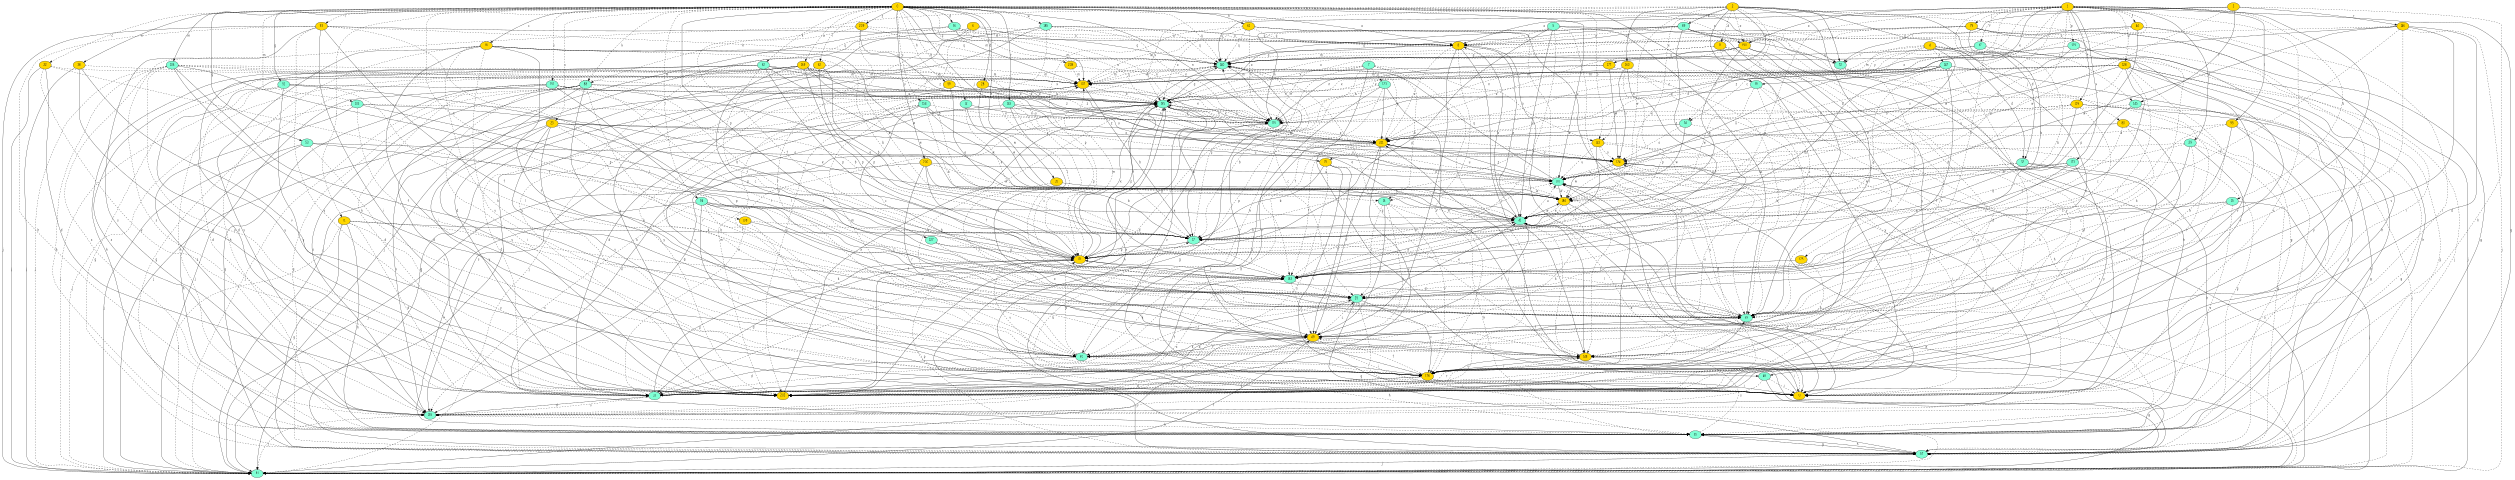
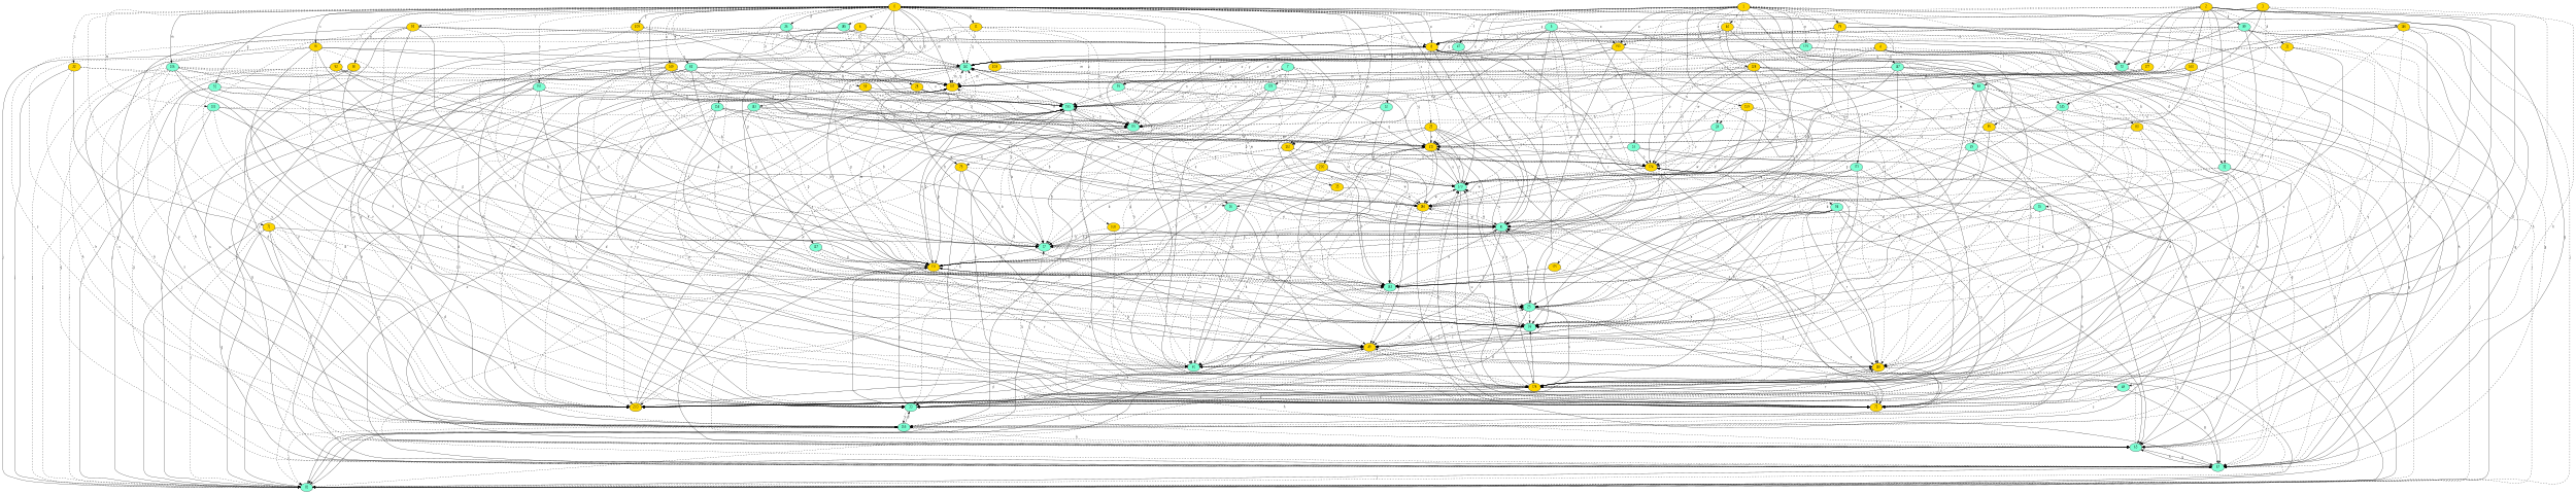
  strict digraph {
    fontname="Comic Neue"
    node [fillcolor=gold fontname="Comic Neue" style=filled]
    edge [fontname="Comic Neue" style=solid]
    0
    8
    12 [fillcolor=aquamarine]
    18
    22
    23
    26 [fillcolor=aquamarine]
    28
    35
    38
    39 [fillcolor=aquamarine]
    51 [fillcolor=aquamarine]
    53 [fillcolor=aquamarine]
    59
    61
    71
    72 [fillcolor=aquamarine]
    75
    82 [fillcolor=aquamarine]
    88 [fillcolor=aquamarine]
    92
    93
    94 [fillcolor=aquamarine]
    103 [fillcolor=aquamarine]
    106 [fillcolor=aquamarine]
    107
    108
    115 [fillcolor=aquamarine]
    122
    127 [fillcolor=aquamarine]
    140 [fillcolor=aquamarine]
    143 [fillcolor=aquamarine]
    145 [fillcolor=aquamarine]
    151 [fillcolor=aquamarine]
    154 [fillcolor=aquamarine]
    169
    170 [fillcolor=aquamarine]
    185 [fillcolor=aquamarine]
    190
    200
    208
    209
    41 [fillcolor=aquamarine]
    178
    49
    73
    148
    211
    186
    155 [fillcolor=aquamarine]
    65 [fillcolor=aquamarine]
    90 [fillcolor=aquamarine]
    17 [fillcolor=aquamarine]
    203
    81 [fillcolor=aquamarine]
    33 [fillcolor=aquamarine]
    163 [fillcolor=aquamarine]
    195 [fillcolor=aquamarine]
    57 [fillcolor=aquamarine]
    99 [fillcolor=aquamarine]
    131
    124
    25 [fillcolor=aquamarine]
    1
    15 [fillcolor=aquamarine]
    16 [fillcolor=aquamarine]
    29 [fillcolor=aquamarine]
    44
    47 [fillcolor=aquamarine]
    79
    95
    128
    129 [fillcolor=aquamarine]
    159
    173 [fillcolor=aquamarine]
    175
    2
    24 [fillcolor=aquamarine]
    31
    32 [fillcolor=aquamarine]
    48 [fillcolor=aquamarine]
    89 [fillcolor=aquamarine]
    160
    177
    3
    146
    4
    80
    147 [fillcolor=aquamarine]
    5 [fillcolor=aquamarine]
    6
    7 [fillcolor=aquamarine]
    123 [fillcolor=aquamarine]
    0 -> 8 [label=a]
    0 -> 12 [label=b style=dashed]
    0 -> 18 [label=c]
    0 -> 22 [label=c style=dashed]
    0 -> 23 [label=c style=dashed]
    0 -> 26 [label=d]
    0 -> 28 [label=d]
    0 -> 35 [label=e]
    0 -> 38 [label=e]
    0 -> 39 [label=e]
    0 -> 51 [label=g]
    0 -> 53 [label=g]
    0 -> 59 [label=h style=dashed]
    0 -> 61 [label=h]
    0 -> 71 [label=i style=dashed]
    0 -> 72 [label=i]
    0 -> 75 [label=j]
    0 -> 82 [label=k style=dashed]
    0 -> 88 [label=k style=dashed]
    0 -> 92 [label=l style=dashed]
    0 -> 93 [label=l style=dashed]
    0 -> 94 [label=l style=dashed]
    0 -> 103 [label=m style=dashed]
    0 -> 106 [label=m]
    0 -> 107 [label=m]
    0 -> 108 [label=n style=dashed]
    0 -> 115 [label=n]
    0 -> 122 [label=o style=dashed]
    0 -> 127 [label=p]
    0 -> 140 [label=q style=dashed]
    0 -> 143 [label=r]
    0 -> 145 [label=r style=dashed]
    0 -> 151 [label=s style=dashed]
    0 -> 154 [label=s style=dashed]
    0 -> 169 [label=u style=dashed]
    0 -> 170 [label=u]
    0 -> 185 [label=w style=dashed]
    0 -> 190 [label=x style=dashed]
    0 -> 200 [label=y]
    0 -> 208 [label=z style=dashed]
    0 -> 209 [label=z]
    8 -> 140 [label=q]
    8 -> 41 [label=e]
    8 -> 178 [label=v style=dashed]
    8 -> 49 [label=f]
    8 -> 73 [label=i]
    8 -> 148 [label=r]
    8 -> 211 [label=z style=dashed]
    12 -> 115 [label=n]
    12 -> 41 [label=e style=dashed]
    12 -> 186 [label=w]
    18 -> 140 [label=q]
    18 -> 178 [label=v style=dashed]
    18 -> 49 [label=f]
    18 -> 73 [label=i]
    18 -> 186 [label=w]
    18 -> 155 [label=s]
    18 -> 65 [label=h style=dashed]
    18 -> 90 [label=k style=dashed]
    18 -> 17 [label=b style=dashed]
    22 -> 107 [label=m style=dashed]
    22 -> 203 [label=y style=dashed]
    22 -> 81 [label=j]
    22 -> 33 [label=d]
    22 -> 163 [label=t style=dashed]
    23 -> 170 [label=u]
    23 -> 178 [label=v]
    23 -> 49 [label=f style=dashed]
    23 -> 211 [label=z]
    23 -> 155 [label=s]
    23 -> 90 [label=k]
    23 -> 203 [label=y]
    23 -> 163 [label=t]
    26 -> 8 [label=a style=dashed]
    26 -> 107 [label=m]
    26 -> 115 [label=n style=dashed]
    26 -> 203 [label=y style=dashed]
    26 -> 81 [label=j]
    26 -> 195 [label=x style=dashed]
    28 -> 115 [label=n]
    28 -> 186 [label=w]
    28 -> 195 [label=x]
    28 -> 57 [label=g]
    35 -> 186 [label=w]
    35 -> 99 [label=l style=dashed]
    38 -> 107 [label=m style=dashed]
    38 -> 178 [label=v]
    38 -> 203 [label=y]
    38 -> 81 [label=j]
    39 -> 186 [label=w style=dashed]
    39 -> 65 [label=h style=dashed]
    39 -> 203 [label=y style=dashed]
    39 -> 195 [label=x]
    39 -> 99 [label=l style=dashed]
    51 -> 17 [label=b]
    51 -> 203 [label=y]
    51 -> 81 [label=j style=dashed]
    51 -> 33 [label=d style=dashed]
    51 -> 195 [label=x]
    51 -> 99 [label=l style=dashed]
    53 -> 178 [label=v style=dashed]
    53 -> 65 [label=h]
    53 -> 81 [label=j]
    53 -> 131 [label=p]
    53 -> 124 [label=o]
    59 -> 41 [label=e]
    59 -> 211 [label=z style=dashed]
    59 -> 81 [label=j]
    59 -> 195 [label=x]
    61 -> 8 [label=a style=dashed]
    61 -> 115 [label=n style=dashed]
    61 -> 140 [label=q style=dashed]
    61 -> 73 [label=i]
    61 -> 148 [label=r style=dashed]
    61 -> 195 [label=x style=dashed]
-   61 -> 131 [label=p style=dashed]
+   140 -> 131 [label=p style=dashed]
    71 -> 65 [label=h]
    71 -> 17 [label=b]
    71 -> 203 [label=y style=dashed]
    71 -> 81 [label=j style=dashed]
    71 -> 33 [label=d style=dashed]
    71 -> 57 [label=g]
    71 -> 25 [label=c style=dashed]
    72 -> 203 [label=y style=dashed]
    72 -> 99 [label=l style=dashed]
    75 -> 170 [label=u style=dashed]
    75 -> 49 [label=f]
    75 -> 73 [label=i]
    75 -> 155 [label=s style=dashed]
    75 -> 17 [label=b]
    82 -> 107 [label=m]
    82 -> 41 [label=e]
    82 -> 211 [label=z]
    82 -> 65 [label=h]
    82 -> 203 [label=y]
    82 -> 163 [label=t style=dashed]
    82 -> 131 [label=p]
    88 -> 148 [label=r style=dashed]
    88 -> 155 [label=s]
    88 -> 90 [label=k]
    88 -> 203 [label=y]
    88 -> 81 [label=j style=dashed]
    88 -> 33 [label=d]
    88 -> 163 [label=t style=dashed]
    88 -> 195 [label=x]
    88 -> 57 [label=g style=dashed]
    88 -> 99 [label=l style=dashed]
    92 -> 107 [label=m style=dashed]
    92 -> 65 [label=h style=dashed]
    92 -> 17 [label=b]
    92 -> 57 [label=g style=dashed]
    92 -> 131 [label=p]
    93 -> 8 [label=a]
    93 -> 140 [label=q style=dashed]
    93 -> 49 [label=f]
    93 -> 73 [label=i]
    93 -> 155 [label=s]
    93 -> 65 [label=h style=dashed]
    93 -> 203 [label=y style=dashed]
    93 -> 81 [label=j]
    93 -> 99 [label=l style=dashed]
    94 -> 41 [label=e]
    94 -> 178 [label=v style=dashed]
    94 -> 49 [label=f]
    94 -> 73 [label=i]
    94 -> 148 [label=r]
    94 -> 155 [label=s style=dashed]
    94 -> 65 [label=h]
    94 -> 90 [label=k style=dashed]
    94 -> 25 [label=c]
    103 -> 115 [label=n style=dashed]
    103 -> 41 [label=e]
    103 -> 155 [label=s]
    103 -> 90 [label=k style=dashed]
    103 -> 81 [label=j style=dashed]
    103 -> 131 [label=p]
    106 -> 107 [label=m style=dashed]
    106 -> 115 [label=n style=dashed]
    106 -> 49 [label=f]
    106 -> 155 [label=s style=dashed]
    106 -> 65 [label=h style=dashed]
    106 -> 90 [label=k]
    106 -> 203 [label=y style=dashed]
    106 -> 81 [label=j style=dashed]
    106 -> 131 [label=p]
    106 -> 124 [label=o style=dashed]
    107 -> 140 [label=q style=dashed]
    107 -> 17 [label=b]
    107 -> 203 [label=y style=dashed]
    107 -> 33 [label=d]
    107 -> 195 [label=x style=dashed]
    108 -> 178 [label=v style=dashed]
    108 -> 17 [label=b style=dashed]
    108 -> 99 [label=l]
    115 -> 211 [label=z style=dashed]
    115 -> 195 [label=x]
    115 -> 131 [label=p]
    122 -> 170 [label=u style=dashed]
    122 -> 73 [label=i style=dashed]
    122 -> 17 [label=b style=dashed]
    122 -> 33 [label=d style=dashed]
    122 -> 163 [label=t]
    122 -> 99 [label=l style=dashed]
    122 -> 124 [label=o style=dashed]
    127 -> 148 [label=r style=dashed]
    127 -> 131 [label=p]
    127 -> 25 [label=c style=dashed]
    140 -> 107 [label=m style=dashed]
    140 -> 73 [label=i]
    140 -> 203 [label=y style=dashed]
    140 -> 81 [label=j style=dashed]
    140 -> 163 [label=t]
    140 -> 57 [label=g]
    140 -> 25 [label=c style=dashed]
    143 -> 115 [label=n]
    143 -> 155 [label=s]
    143 -> 99 [label=l]
    143 -> 131 [label=p style=dashed]
    143 -> 124 [label=o]
    143 -> 25 [label=c style=dashed]
    145 -> 115 [label=n style=dashed]
    145 -> 148 [label=r style=dashed]
    145 -> 163 [label=t]
    145 -> 57 [label=g]
    151 -> 41 [label=e]
    151 -> 73 [label=i style=dashed]
    151 -> 17 [label=b style=dashed]
    151 -> 81 [label=j]
    151 -> 33 [label=d style=dashed]
    151 -> 195 [label=x style=dashed]
    151 -> 57 [label=g]
    151 -> 99 [label=l]
    154 -> 115 [label=n style=dashed]
    154 -> 178 [label=v]
    154 -> 211 [label=z]
    154 -> 186 [label=w]
    154 -> 90 [label=k style=dashed]
    154 -> 17 [label=b style=dashed]
    154 -> 33 [label=d style=dashed]
    154 -> 25 [label=c]
    169 -> 107 [label=m style=dashed]
    169 -> 170 [label=u]
    169 -> 211 [label=z style=dashed]
    169 -> 155 [label=s]
    169 -> 33 [label=d]
    169 -> 195 [label=x style=dashed]
    169 -> 57 [label=g style=dashed]
    169 -> 131 [label=p]
    169 -> 124 [label=o]
    169 -> 25 [label=c]
    170 -> 107 [label=m style=dashed]
    170 -> 140 [label=q]
    170 -> 73 [label=i]
    170 -> 211 [label=z]
    170 -> 186 [label=w]
    185 -> 8 [label=a]
    185 -> 115 [label=n style=dashed]
    185 -> 140 [label=q style=dashed]
    185 -> 203 [label=y]
    185 -> 81 [label=j]
    185 -> 99 [label=l style=dashed]
    190 -> 115 [label=n]
    190 -> 140 [label=q]
    190 -> 41 [label=e]
    190 -> 211 [label=z style=dashed]
    190 -> 65 [label=h]
    190 -> 99 [label=l]
    200 -> 170 [label=u]
    200 -> 148 [label=r]
    200 -> 186 [label=w style=dashed]
    200 -> 17 [label=b]
    200 -> 81 [label=j]
    200 -> 163 [label=t]
    208 -> 107 [label=m style=dashed]
    208 -> 124 [label=o style=dashed]
    209 -> 8 [label=a style=dashed]
    209 -> 140 [label=q style=dashed]
    209 -> 211 [label=z]
    209 -> 155 [label=s style=dashed]
    209 -> 17 [label=b style=dashed]
    209 -> 163 [label=t style=dashed]
    41 -> 8 [label=a]
    41 -> 170 [label=u style=dashed]
    41 -> 49 [label=f]
    41 -> 148 [label=r]
    41 -> 186 [label=w]
    41 -> 17 [label=b]
    178 -> 170 [label=u]
    178 -> 49 [label=f style=dashed]
    178 -> 73 [label=i]
    178 -> 148 [label=r]
    178 -> 203 [label=y style=dashed]
    178 -> 33 [label=d]
    178 -> 99 [label=l]
    49 -> 73 [label=i style=dashed]
    49 -> 148 [label=r]
    49 -> 90 [label=k]
    49 -> 203 [label=y]
    49 -> 81 [label=j]
    49 -> 25 [label=c style=dashed]
    73 -> 170 [label=u]
    73 -> 41 [label=e style=dashed]
    73 -> 211 [label=z]
    73 -> 17 [label=b style=dashed]
    73 -> 195 [label=x]
    148 -> 140 [label=q style=dashed]
    148 -> 178 [label=v]
    148 -> 73 [label=i]
    148 -> 124 [label=o style=dashed]
    211 -> 140 [label=q style=dashed]
    211 -> 170 [label=u]
    211 -> 49 [label=f]
    211 -> 203 [label=y]
    211 -> 33 [label=d style=dashed]
    211 -> 163 [label=t style=dashed]
    211 -> 131 [label=p style=dashed]
    211 -> 124 [label=o]
    186 -> 41 [label=e style=dashed]
    186 -> 90 [label=k style=dashed]
    186 -> 195 [label=x style=dashed]
    186 -> 57 [label=g]
    186 -> 131 [label=p style=dashed]
    155 -> 65 [label=h style=dashed]
    155 -> 81 [label=j style=dashed]
    155 -> 33 [label=d]
    155 -> 124 [label=o]
    65 -> 41 [label=e style=dashed]
    65 -> 195 [label=x]
    65 -> 57 [label=g]
    90 -> 107 [label=m style=dashed]
    90 -> 49 [label=f]
    90 -> 211 [label=z]
    90 -> 65 [label=h style=dashed]
    90 -> 33 [label=d]
    90 -> 195 [label=x style=dashed]
    90 -> 131 [label=p style=dashed]
    90 -> 25 [label=c style=dashed]
    17 -> 140 [label=q style=dashed]
    17 -> 163 [label=t style=dashed]
    17 -> 99 [label=l style=dashed]
    17 -> 131 [label=p]
    203 -> 107 [label=m style=dashed]
    203 -> 115 [label=n]
    203 -> 195 [label=x]
    203 -> 131 [label=p]
    81 -> 170 [label=u style=dashed]
    81 -> 41 [label=e]
    81 -> 49 [label=f]
    81 -> 124 [label=o]
    33 -> 148 [label=r style=dashed]
    33 -> 155 [label=s style=dashed]
    33 -> 163 [label=t]
    33 -> 195 [label=x style=dashed]
    33 -> 131 [label=p]
    163 -> 170 [label=u style=dashed]
    163 -> 41 [label=e]
    163 -> 49 [label=f style=dashed]
    163 -> 155 [label=s style=dashed]
    163 -> 90 [label=k style=dashed]
    163 -> 25 [label=c style=dashed]
    195 -> 115 [label=n style=dashed]
    195 -> 140 [label=q]
    195 -> 41 [label=e]
    195 -> 178 [label=v]
    195 -> 155 [label=s]
    195 -> 17 [label=b]
    195 -> 131 [label=p]
    57 -> 65 [label=h]
    57 -> 81 [label=j]
    57 -> 195 [label=x]
    57 -> 131 [label=p style=dashed]
    99 -> 170 [label=u style=dashed]
    99 -> 49 [label=f]
    99 -> 131 [label=p]
    131 -> 107 [label=m style=dashed]
    131 -> 178 [label=v style=dashed]
    131 -> 33 [label=d]
    131 -> 163 [label=t]
    131 -> 195 [label=x]
    124 -> 170 [label=u style=dashed]
    124 -> 73 [label=i style=dashed]
    124 -> 186 [label=w]
    25 -> 41 [label=e]
    25 -> 178 [label=v]
    25 -> 81 [label=j style=dashed]
    25 -> 33 [label=d]
    25 -> 57 [label=g]
    25 -> 99 [label=l style=dashed]
    1 -> 39 [label=e]
    1 -> 75 [label=j style=dashed]
    1 -> 115 [label=y style=dashed]
    1 -> 140 [label=q]
    1 -> 170 [label=u style=dashed]
    1 -> 190 [label=x]
    1 -> 41 [label=e style=dashed]
    1 -> 186 [label=w style=dashed]
    1 -> 155 [label=s style=dashed]
    1 -> 57 [label=g]
    1 -> 99 [label=l]
    1 -> 131 [label=p style=dashed]
    1 -> 15 [label=b style=dashed]
    1 -> 16 [label=b style=dashed]
    1 -> 29 [label=d]
    1 -> 44 [label=f style=dashed]
    1 -> 47 [label=f style=dashed]
    1 -> 79 [label=j style=dashed]
    1 -> 95 [label=l]
    1 -> 128 [label=p style=dashed]
    1 -> 129 [label=p style=dashed]
    1 -> 159 [label=t]
    1 -> 173 [label=v]
    1 -> 175 [label=v style=dashed]
    15 -> 41 [label=e style=dashed]
    15 -> 148 [label=r style=dashed]
    15 -> 155 [label=s style=dashed]
    15 -> 81 [label=j]
    15 -> 163 [label=t]
    15 -> 99 [label=l style=dashed]
    16 -> 41 [label=e style=dashed]
    16 -> 178 [label=v style=dashed]
    16 -> 49 [label=f]
    16 -> 65 [label=h style=dashed]
    16 -> 90 [label=k style=dashed]
    16 -> 25 [label=c style=dashed]
    29 -> 73 [label=i style=dashed]
    29 -> 17 [label=b style=dashed]
    29 -> 203 [label=y]
    29 -> 99 [label=l style=dashed]
    29 -> 124 [label=o style=dashed]
    29 -> 25 [label=c]
    44 -> 8 [label=a style=dashed]
    44 -> 178 [label=v]
    44 -> 73 [label=i style=dashed]
    44 -> 211 [label=z style=dashed]
    44 -> 195 [label=x]
    44 -> 131 [label=p]
    47 -> 107 [label=m style=dashed]
    47 -> 140 [label=q]
    47 -> 178 [label=v]
    47 -> 17 [label=b style=dashed]
    79 -> 8 [label=a]
    79 -> 107 [label=m style=dashed]
    79 -> 73 [label=i style=dashed]
    79 -> 65 [label=h]
    79 -> 17 [label=b]
    79 -> 195 [label=x style=dashed]
    79 -> 57 [label=g]
    95 -> 49 [label=f]
    95 -> 73 [label=i]
    95 -> 211 [label=z style=dashed]
    95 -> 81 [label=j style=dashed]
    95 -> 25 [label=c style=dashed]
    128 -> 107 [label=m style=dashed]
    128 -> 115 [label=n]
    128 -> 170 [label=u style=dashed]
    128 -> 178 [label=v]
    128 -> 90 [label=k style=dashed]
    128 -> 203 [label=y]
    128 -> 195 [label=x style=dashed]
    128 -> 57 [label=g style=dashed]
    128 -> 99 [label=l style=dashed]
    128 -> 124 [label=o]
    128 -> 25 [label=c]
    129 -> 140 [label=q]
    129 -> 90 [label=k style=dashed]
    129 -> 81 [label=j]
    129 -> 124 [label=o]
    159 -> 115 [label=n style=dashed]
    159 -> 41 [label=d style=dashed]
    159 -> 211 [label=z style=dashed]
    159 -> 65 [label=h]
    159 -> 17 [label=b]
    159 -> 57 [label=g style=dashed]
    159 -> 99 [label=l style=dashed]
    173 -> 170 [label=u]
    173 -> 186 [label=w style=dashed]
    173 -> 203 [label=y]
    173 -> 99 [label=l]
    173 -> 25 [label=c]
    175 -> 90 [label=k style=dashed]
    175 -> 163 [label=t]
    2 -> 72 [label=i]
    2 -> 88 [label=k style=dashed]
    2 -> 190 [label=x style=dashed]
    2 -> 41 [label=e style=dashed]
    2 -> 178 [label=v]
    2 -> 186 [label=w style=dashed]
    2 -> 65 [label=h style=dashed]
    2 -> 203 [label=y]
    2 -> 195 [label=x style=dashed]
    2 -> 24 [label=c style=dashed]
    2 -> 31 [label=d style=dashed]
    2 -> 32 [label=d]
    2 -> 48 [label=f]
    2 -> 89 [label=k]
    2 -> 160 [label=t]
    2 -> 177 [label=v]
    24 -> 211 [label=z]
    24 -> 186 [label=w]
    24 -> 57 [label=g style=dashed]
    24 -> 124 [label=o style=dashed]
    31 -> 140 [label=q style=dashed]
    31 -> 148 [label=r style=dashed]
    31 -> 33 [label=d style=dashed]
    31 -> 195 [label=x style=dashed]
    31 -> 99 [label=l]
    31 -> 25 [label=c style=dashed]
    32 -> 170 [label=u style=dashed]
    32 -> 73 [label=i]
    32 -> 65 [label=h]
    32 -> 17 [label=b style=dashed]
    48 -> 73 [label=i style=dashed]
    48 -> 155 [label=s style=dashed]
    48 -> 57 [label=g]
    89 -> 8 [label=a style=dashed]
    89 -> 107 [label=m style=dashed]
    89 -> 140 [label=q]
    89 -> 178 [label=v]
    89 -> 73 [label=i]
    89 -> 203 [label=y style=dashed]
    89 -> 163 [label=t]
    89 -> 195 [label=x]
    89 -> 57 [label=g style=dashed]
    160 -> 107 [label=m]
    160 -> 203 [label=y style=dashed]
    160 -> 163 [label=t]
    160 -> 131 [label=p style=dashed]
    160 -> 124 [label=o]
    177 -> 107 [label=m]
    177 -> 115 [label=n style=dashed]
    177 -> 99 [label=l style=dashed]
    177 -> 124 [label=o]
    3 -> 8 [label=a]
    3 -> 72 [label=i]
    3 -> 145 [label=r]
    3 -> 186 [label=w style=dashed]
    3 -> 65 [label=h style=dashed]
    3 -> 146 [label=r]
    146 -> 8 [label=a style=dashed]
    146 -> 178 [label=v]
    146 -> 211 [label=z]
    146 -> 186 [label=w]
    146 -> 81 [label=j style=dashed]
    146 -> 33 [label=d]
    146 -> 163 [label=t style=dashed]
    146 -> 99 [label=l style=dashed]
    4 -> 72 [label=i style=dashed]
    4 -> 115 [label=n style=dashed]
    4 -> 122 [label=o style=dashed]
    4 -> 41 [label=e]
    4 -> 65 [label=h]
    4 -> 81 [label=j style=dashed]
    4 -> 24 [label=c style=dashed]
    4 -> 32 [label=d]
    4 -> 80 [label=j style=dashed]
    4 -> 147 [label=r style=dashed]
    80 -> 148 [label=r]
    80 -> 211 [label=z]
    80 -> 90 [label=k style=dashed]
    80 -> 57 [label=g style=dashed]
    80 -> 25 [label=c style=dashed]
    147 -> 107 [label=m]
    147 -> 170 [label=u]
    147 -> 49 [label=f]
    147 -> 148 [label=r style=dashed]
    147 -> 17 [label=b]
    147 -> 195 [label=x style=dashed]
    147 -> 57 [label=g]
    147 -> 131 [label=p style=dashed]
    5 -> 8 [label=a style=dashed]
    5 -> 72 [label=i]
    5 -> 115 [label=n]
    5 -> 41 [label=e]
    5 -> 33 [label=d style=dashed]
    5 -> 163 [label=t style=dashed]
    5 -> 131 [label=p]
-   5 -> 99 [label=c]
+   5 -> 25 [label=c]
    6 -> 8 [label=a style=dashed]
    6 -> 140 [label=q]
    6 -> 90 [label=k style=dashed]
    6 -> 81 [label=j]
    6 -> 33 [label=d]
    6 -> 16 [label=b style=dashed]
    7 -> 107 [label=m style=dashed]
    7 -> 115 [label=n style=dashed]
    7 -> 122 [label=o style=dashed]
    7 -> 90 [label=k style=dashed]
    7 -> 203 [label=y style=dashed]
    7 -> 33 [label=d style=dashed]
    7 -> 16 [label=b style=dashed]
    7 -> 48 [label=f]
    7 -> 123 [label=o style=dashed]
    123 -> 178 [label=v]
    123 -> 211 [label=z]
    123 -> 17 [label=b style=dashed]
    123 -> 81 [label=j]
    123 -> 163 [label=t style=dashed]
    123 -> 195 [label=x style=dashed]
  }
